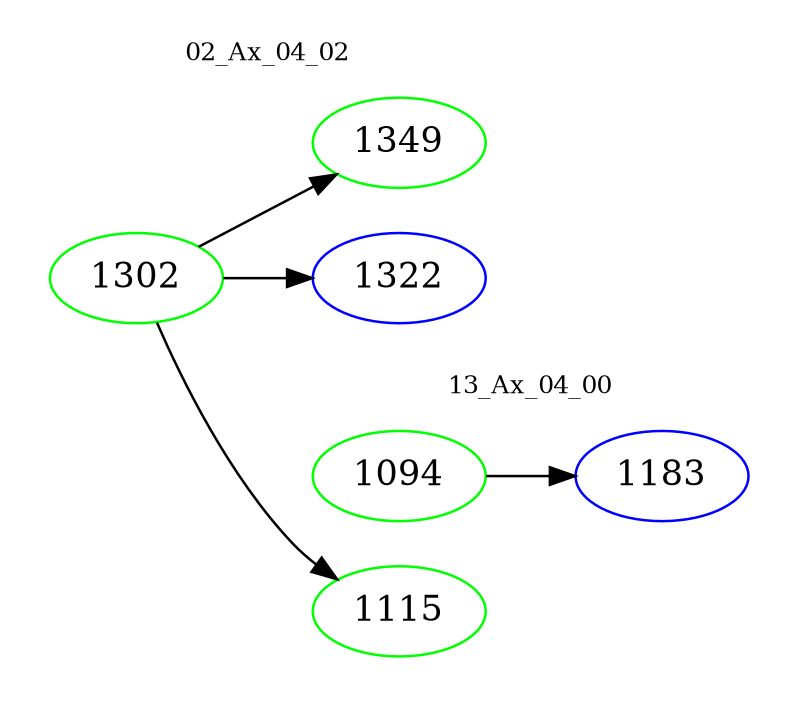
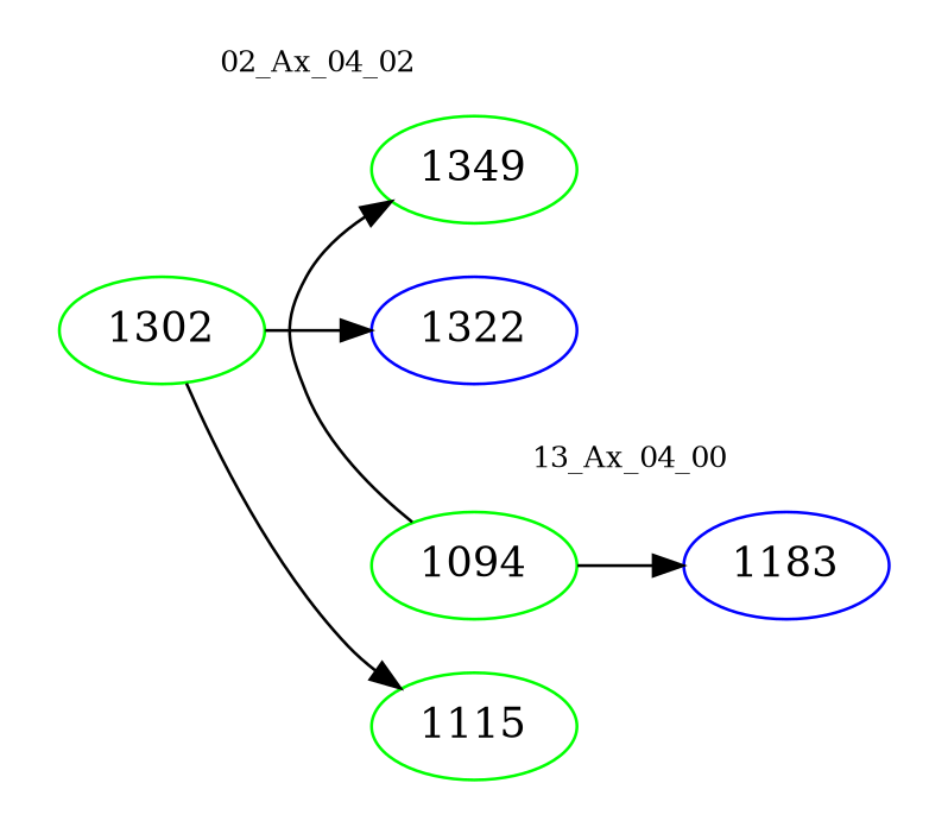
  digraph {
    rankdir=LR
    node [color=green]
    edge [color=black]
    n1 [label=1094]
    n2 [color=blue label=1183]
    n3 [label=1115]
    n4 [label=1302]
    n5 [color=blue label=1322]
    n6 [label=1349]
    subgraph cluster_1 {
      color=white
      fontsize=10
      label="13_Ax_04_00"
      n1
      n2
      n3
    }
    subgraph cluster_2 {
      color=white
      fontsize=10
      label="02_Ax_04_02"
      n4
      n5
      n6
    }
    n1 -> n2
    n4 -> n3
    n4 -> n5
-   n4 -> n6
+   n1 -> n6
  }
